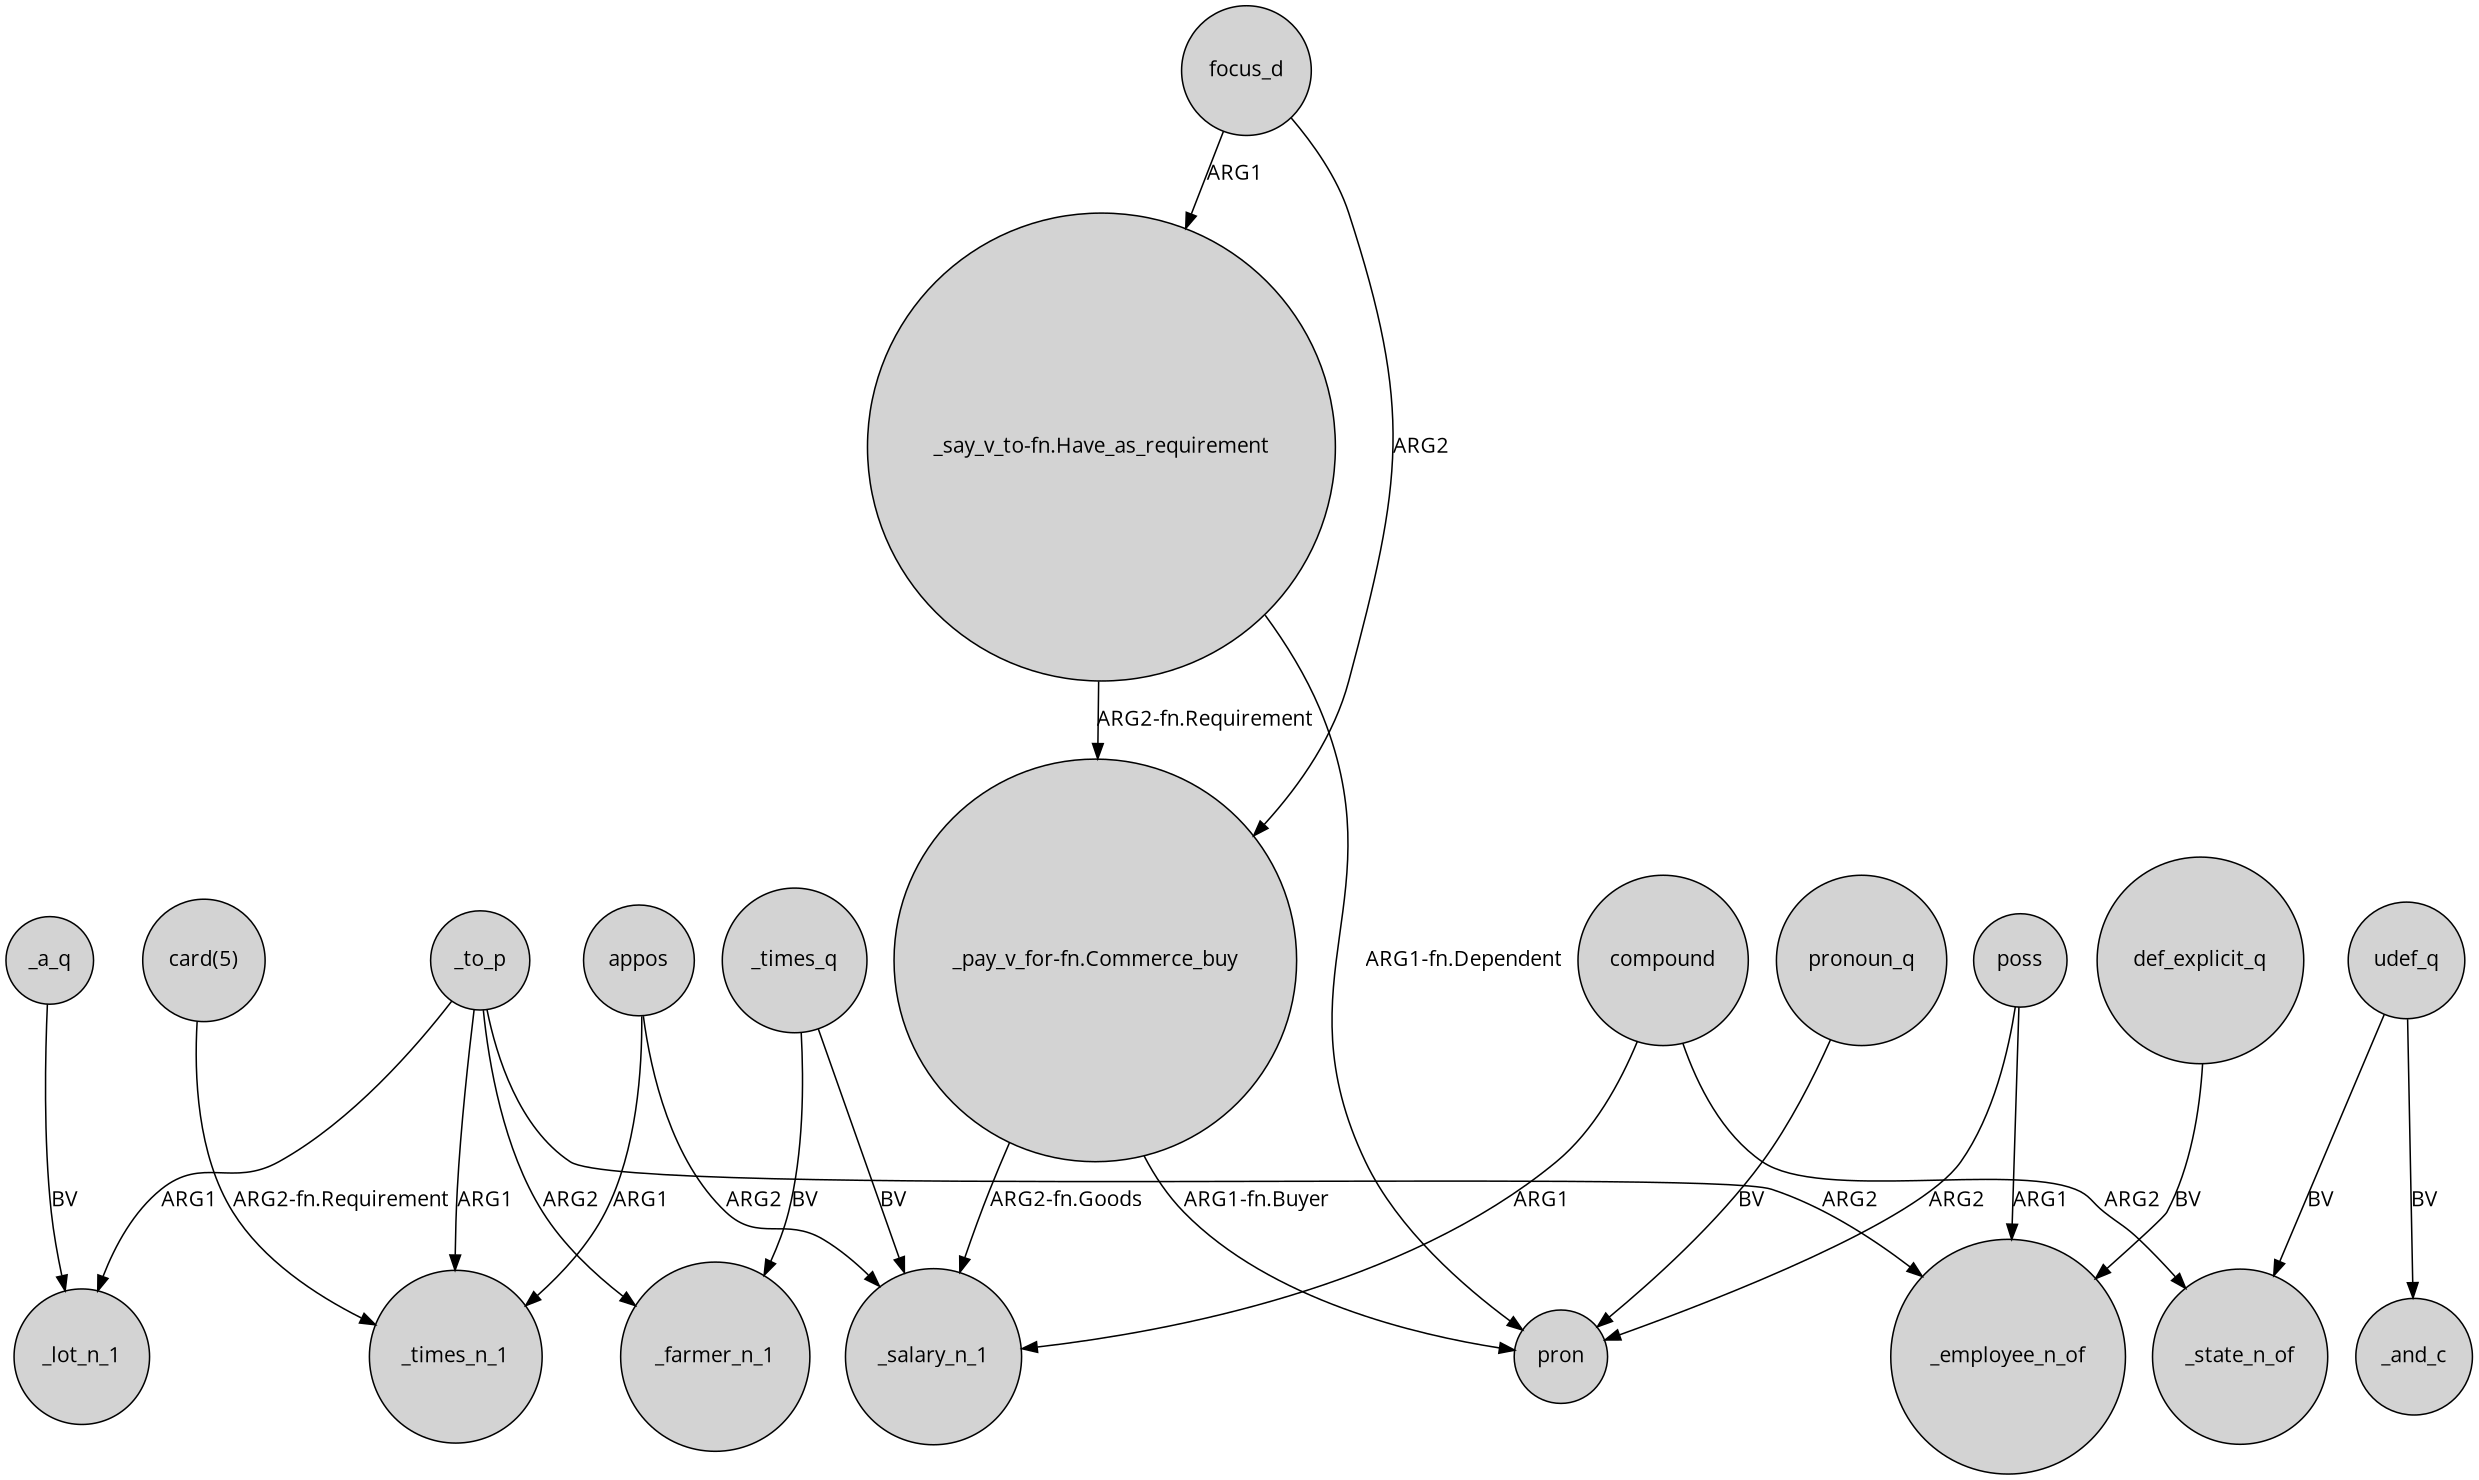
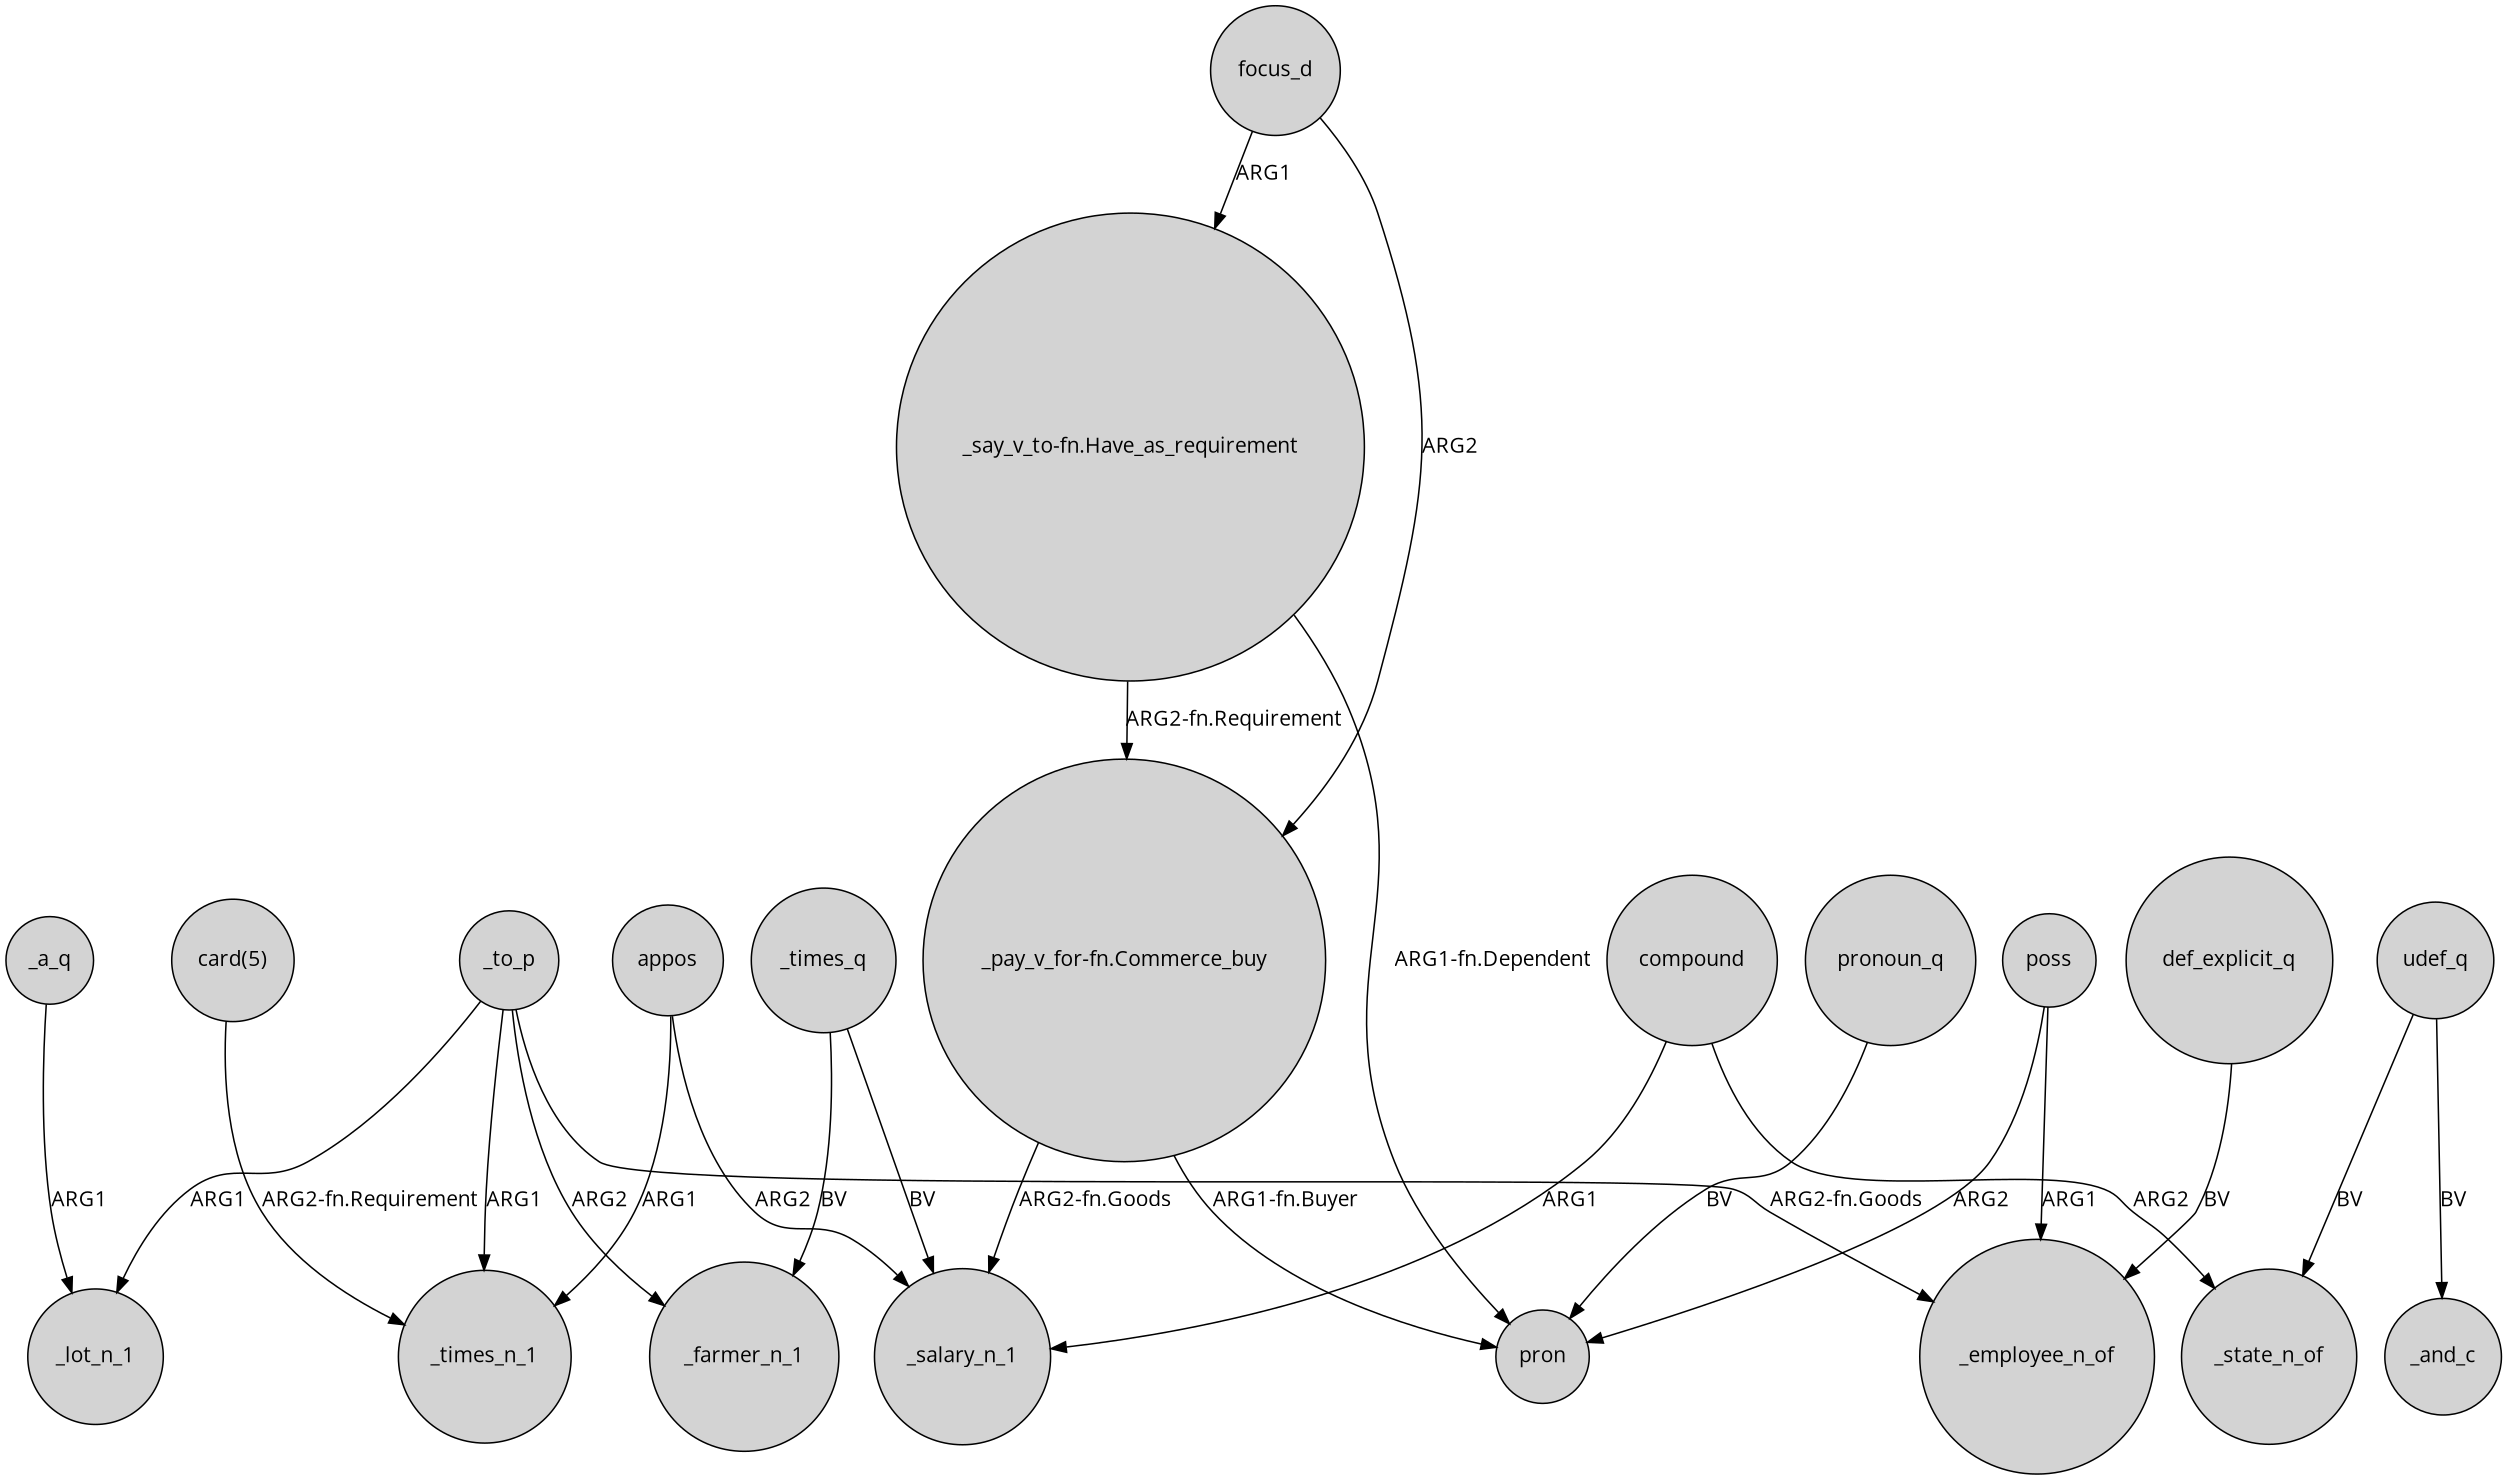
  digraph {
    fontname="Open Sans"
    node [fontname="Open Sans" shape=circle style=filled]
    edge [fontname="Open Sans"]
    _a_q
    _lot_n_1
    appos
    _salary_n_1
    _times_n_1
    "_say_v_to-fn.Have_as_requirement"
    "_pay_v_for-fn.Commerce_buy"
    pron
    udef_q
    _and_c
    _state_n_of
    focus_d
    def_explicit_q
    _employee_n_of
    _to_p
    _farmer_n_1
    n17 [label=_times_q]
    pronoun_q
    poss
    compound
    "card(5)"
-   _a_q -> _lot_n_1 [label=BV]
+   _a_q -> _lot_n_1 [label=ARG1]
    appos -> _salary_n_1 [label=ARG2]
    appos -> _times_n_1 [label=ARG1]
    "_say_v_to-fn.Have_as_requirement" -> "_pay_v_for-fn.Commerce_buy" [label="ARG2-fn.Requirement"]
    "_say_v_to-fn.Have_as_requirement" -> pron [label="ARG1-fn.Dependent"]
    "_pay_v_for-fn.Commerce_buy" -> _salary_n_1 [label="ARG2-fn.Goods"]
    "_pay_v_for-fn.Commerce_buy" -> pron [label="ARG1-fn.Buyer"]
    udef_q -> _and_c [label=BV]
    udef_q -> _state_n_of [label=BV]
    focus_d -> "_say_v_to-fn.Have_as_requirement" [label=ARG1]
    focus_d -> "_pay_v_for-fn.Commerce_buy" [label=ARG2]
    def_explicit_q -> _employee_n_of [label=BV]
    _to_p -> _lot_n_1 [label=ARG1]
    _to_p -> _times_n_1 [label=ARG1]
-   _to_p -> _employee_n_of [label=ARG2]
+   _to_p -> _employee_n_of [label="ARG2-fn.Goods"]
    _to_p -> _farmer_n_1 [label=ARG2]
    n17 -> _salary_n_1 [label=BV]
    n17 -> _farmer_n_1 [label=BV]
    pronoun_q -> pron [label=BV]
    poss -> pron [label=ARG2]
    poss -> _employee_n_of [label=ARG1]
    compound -> _salary_n_1 [label=ARG1]
    compound -> _state_n_of [label=ARG2]
    "card(5)" -> _times_n_1 [label="ARG2-fn.Requirement"]
  }
